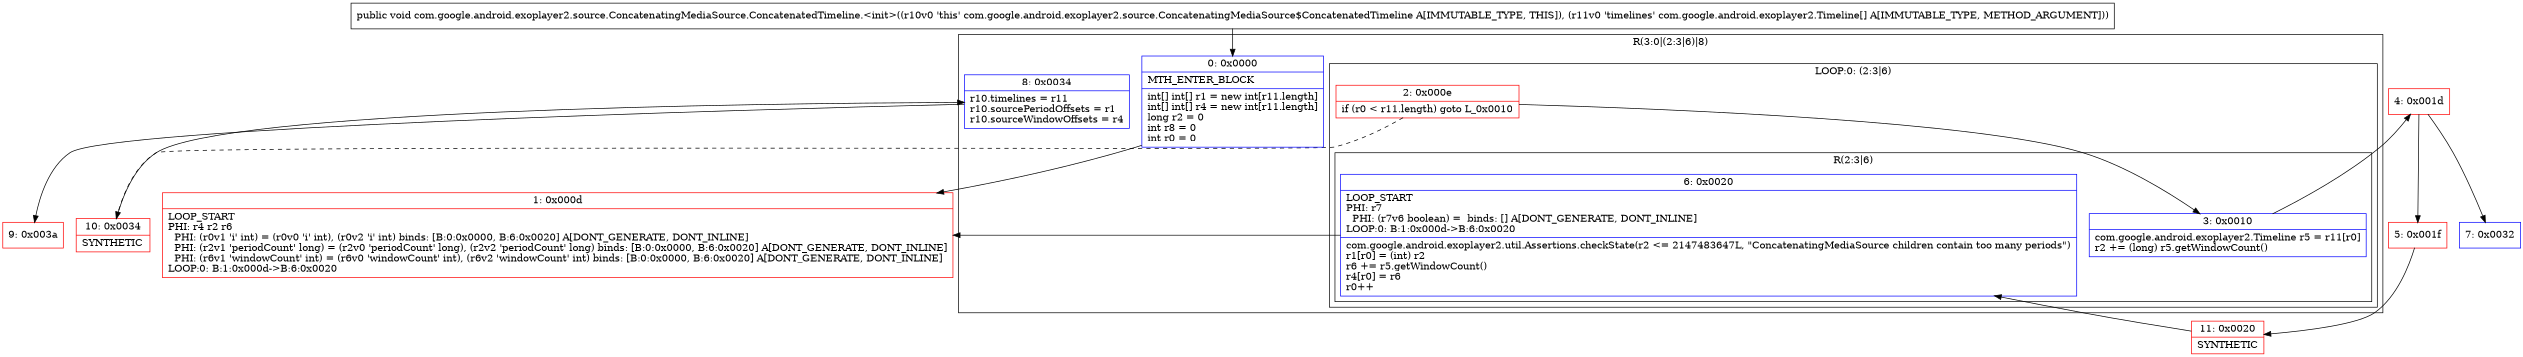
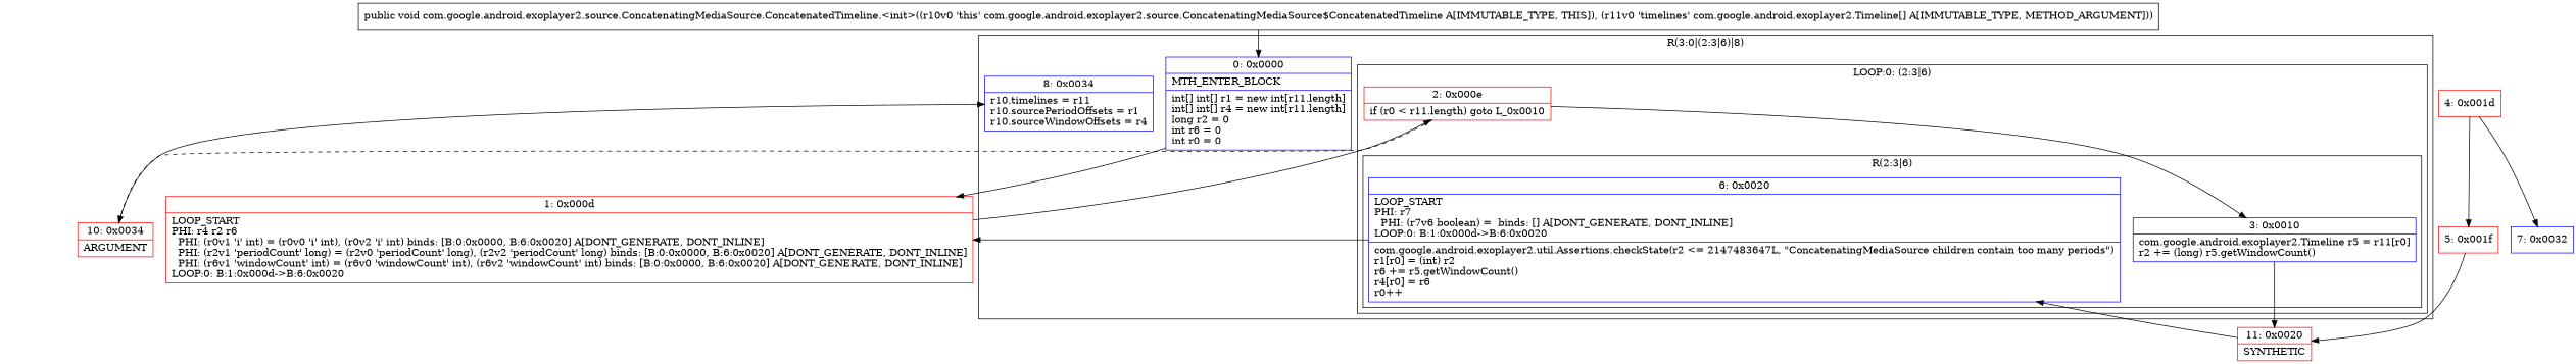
  digraph {
    node [color=red shape=record]
    n1 [color=blue label="{3\:\ 0x0010|com.google.android.exoplayer2.Timeline r5 = r11[r0]\lr2 += (long) r5.getWindowCount()\l}"]
    n2 [color=blue label="{6\:\ 0x0020|LOOP_START\lPHI: r7 \l  PHI: (r7v6 boolean) =  binds: [] A[DONT_GENERATE, DONT_INLINE]\lLOOP:0: B:1:0x000d\-\>B:6:0x0020\l|com.google.android.exoplayer2.util.Assertions.checkState(r2 \<= 2147483647L, \"ConcatenatingMediaSource children contain too many periods\")\lr1[r0] = (int) r2\lr6 += r5.getWindowCount()\lr4[r0] = r6\lr0++\l}"]
    n3 [label="{2\:\ 0x000e|if (r0 \< r11.length) goto L_0x0010\l}"]
-   n4 [color=blue label="{0\:\ 0x0000|MTH_ENTER_BLOCK\l|int[] int[] r1 = new int[r11.length]\lint[] int[] r4 = new int[r11.length]\llong r2 = 0\lint r8 = 0\lint r0 = 0\l}"]
+   n4 [color=blue label="{0\:\ 0x0000|MTH_ENTER_BLOCK\l|int[] int[] r1 = new int[r11.length]\lint[] int[] r4 = new int[r11.length]\llong r2 = 0\lint r6 = 0\lint r0 = 0\l}"]
    n5 [color=blue label="{8\:\ 0x0034|r10.timelines = r11\lr10.sourcePeriodOffsets = r1\lr10.sourceWindowOffsets = r4\l}"]
    n6 [label="{4\:\ 0x001d}"]
    n7 [label="{1\:\ 0x000d|LOOP_START\lPHI: r4 r2 r6 \l  PHI: (r0v1 'i' int) = (r0v0 'i' int), (r0v2 'i' int) binds: [B:0:0x0000, B:6:0x0020] A[DONT_GENERATE, DONT_INLINE]\l  PHI: (r2v1 'periodCount' long) = (r2v0 'periodCount' long), (r2v2 'periodCount' long) binds: [B:0:0x0000, B:6:0x0020] A[DONT_GENERATE, DONT_INLINE]\l  PHI: (r6v1 'windowCount' int) = (r6v0 'windowCount' int), (r6v2 'windowCount' int) binds: [B:0:0x0000, B:6:0x0020] A[DONT_GENERATE, DONT_INLINE]\lLOOP:0: B:1:0x000d\-\>B:6:0x0020\l}"]
-   n8 [label="{10\:\ 0x0034|SYNTHETIC\l}"]
-   n9 [label="{9\:\ 0x003a}"]
+   n8 [label="{10\:\ 0x0034|ARGUMENT\l}"]
    n10 [label="{5\:\ 0x001f}"]
    n11 [color=blue label="{7\:\ 0x0032}"]
    n12 [label="{11\:\ 0x0020|SYNTHETIC\l}"]
    n13 [label="{public void com.google.android.exoplayer2.source.ConcatenatingMediaSource.ConcatenatedTimeline.\<init\>((r10v0 'this' com.google.android.exoplayer2.source.ConcatenatingMediaSource$ConcatenatedTimeline A[IMMUTABLE_TYPE, THIS]), (r11v0 'timelines' com.google.android.exoplayer2.Timeline[] A[IMMUTABLE_TYPE, METHOD_ARGUMENT])) }" color=""]
    subgraph cluster_1 {
      label="R(3:0|(2:3|6)|8)"
      n4
      n5
      subgraph cluster_2 {
        label="LOOP:0: (2:3|6)"
        n3
        subgraph cluster_3 {
          label="R(2:3|6)"
          n1
          n2
        }
      }
    }
-   n1 -> n6
+   n1 -> n12
    n2 -> n7
    n3 -> n1
    n3 -> n8 [style=dashed]
    n4 -> n7
-   n5 -> n9
    n6 -> n10
    n6 -> n11
+   n7 -> n3
    n8 -> n5
    n10 -> n12
    n12 -> n2
    n13 -> n4
  }
